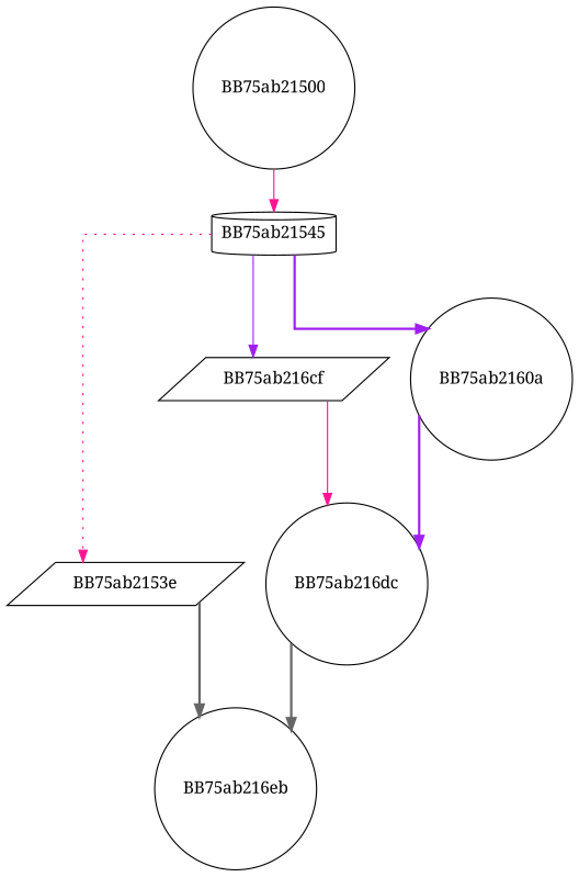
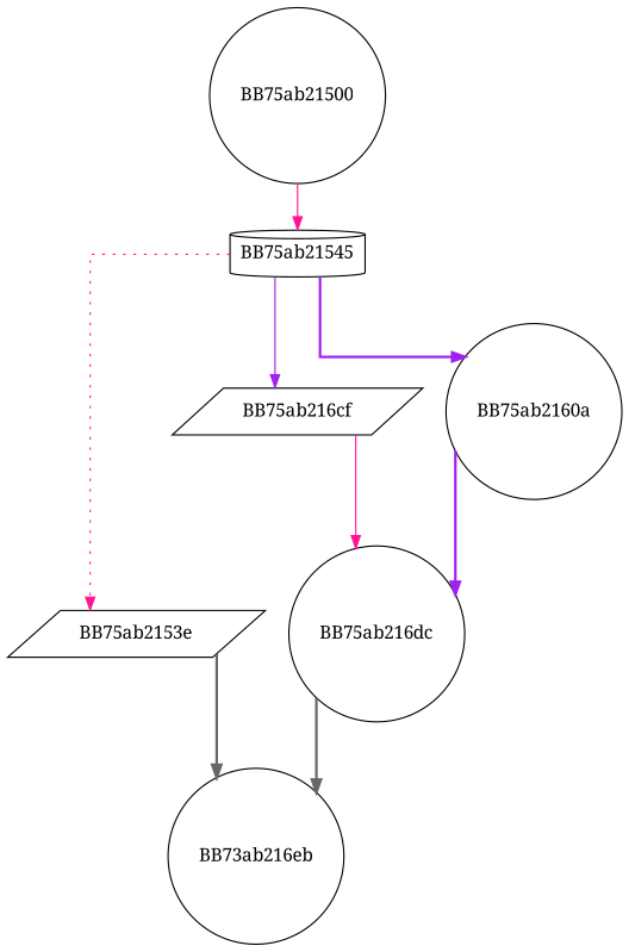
  digraph {
    fontname="Noto Serif"
    splines=ortho
    node [fontname="Noto Serif" shape=circle]
    edge [color=deeppink fontname="Noto Serif" style=bold]
    BB75ab21545 [shape=cylinder]
    BB75ab21500
    BB75ab2153e [shape=parallelogram]
    BB75ab216cf [shape=parallelogram]
    BB75ab2160a
-   BB75ab216eb
+   BB75ab216eb [label=BB73ab216eb]
    BB75ab216dc
    BB75ab21545 -> BB75ab2153e [style=dotted]
    BB75ab21545 -> BB75ab216cf [color=purple style=solid]
    BB75ab21545 -> BB75ab2160a [color=purple]
    BB75ab21500 -> BB75ab21545 [style=solid]
    BB75ab2153e -> BB75ab216eb [color=gray40]
    BB75ab216cf -> BB75ab216dc [style=solid]
    BB75ab2160a -> BB75ab216dc [color=purple]
    BB75ab216dc -> BB75ab216eb [color=gray40]
  }
